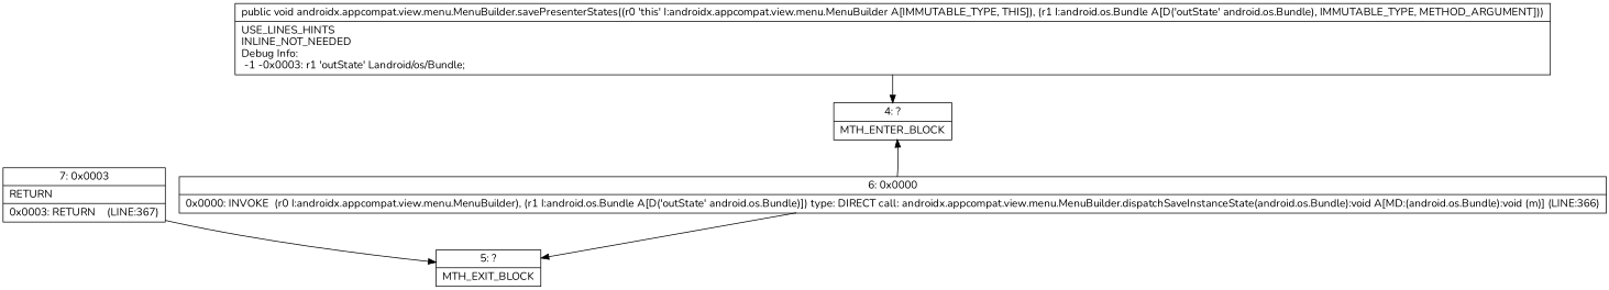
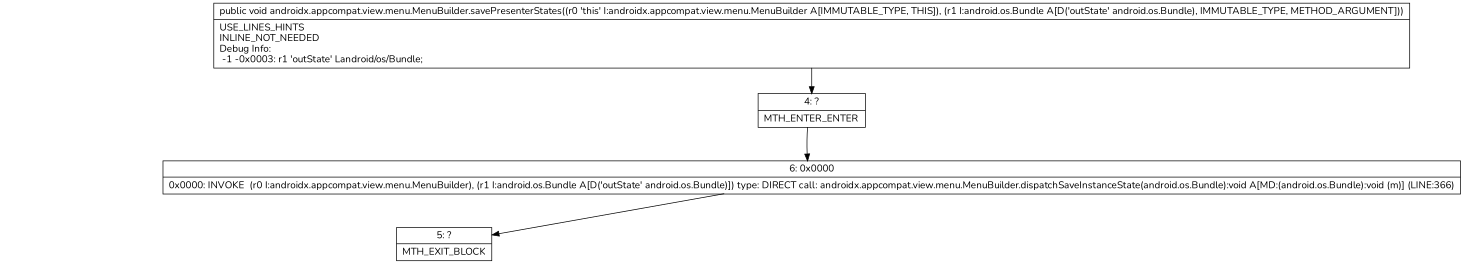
  digraph {
    fontname=Nunito
    node [fontname=Nunito shape=record]
    edge [fontname=Nunito]
-   n1 [label="{4\:\ ?|MTH_ENTER_BLOCK\l}"]
+   n1 [label="{4\:\ ?|MTH_ENTER_ENTER\l}"]
    n2 [label="{6\:\ 0x0000|0x0000: INVOKE  (r0 I:androidx.appcompat.view.menu.MenuBuilder), (r1 I:android.os.Bundle A[D('outState' android.os.Bundle)]) type: DIRECT call: androidx.appcompat.view.menu.MenuBuilder.dispatchSaveInstanceState(android.os.Bundle):void A[MD:(android.os.Bundle):void (m)] (LINE:366)\l}"]
    n3 [label="{5\:\ ?|MTH_EXIT_BLOCK\l}"]
-   n4 [label="{7\:\ 0x0003|RETURN\l|0x0003: RETURN    (LINE:367)\l}"]
    n5 [label="{public void androidx.appcompat.view.menu.MenuBuilder.savePresenterStates((r0 'this' I:androidx.appcompat.view.menu.MenuBuilder A[IMMUTABLE_TYPE, THIS]), (r1 I:android.os.Bundle A[D('outState' android.os.Bundle), IMMUTABLE_TYPE, METHOD_ARGUMENT]))  | USE_LINES_HINTS\lINLINE_NOT_NEEDED\lDebug Info:\l  \-1 \-0x0003: r1 'outState' Landroid\/os\/Bundle;\l}"]
-   n2 -> n1
+   n1 -> n2
    n2 -> n3
-   n4 -> n3
    n5 -> n1
  }
